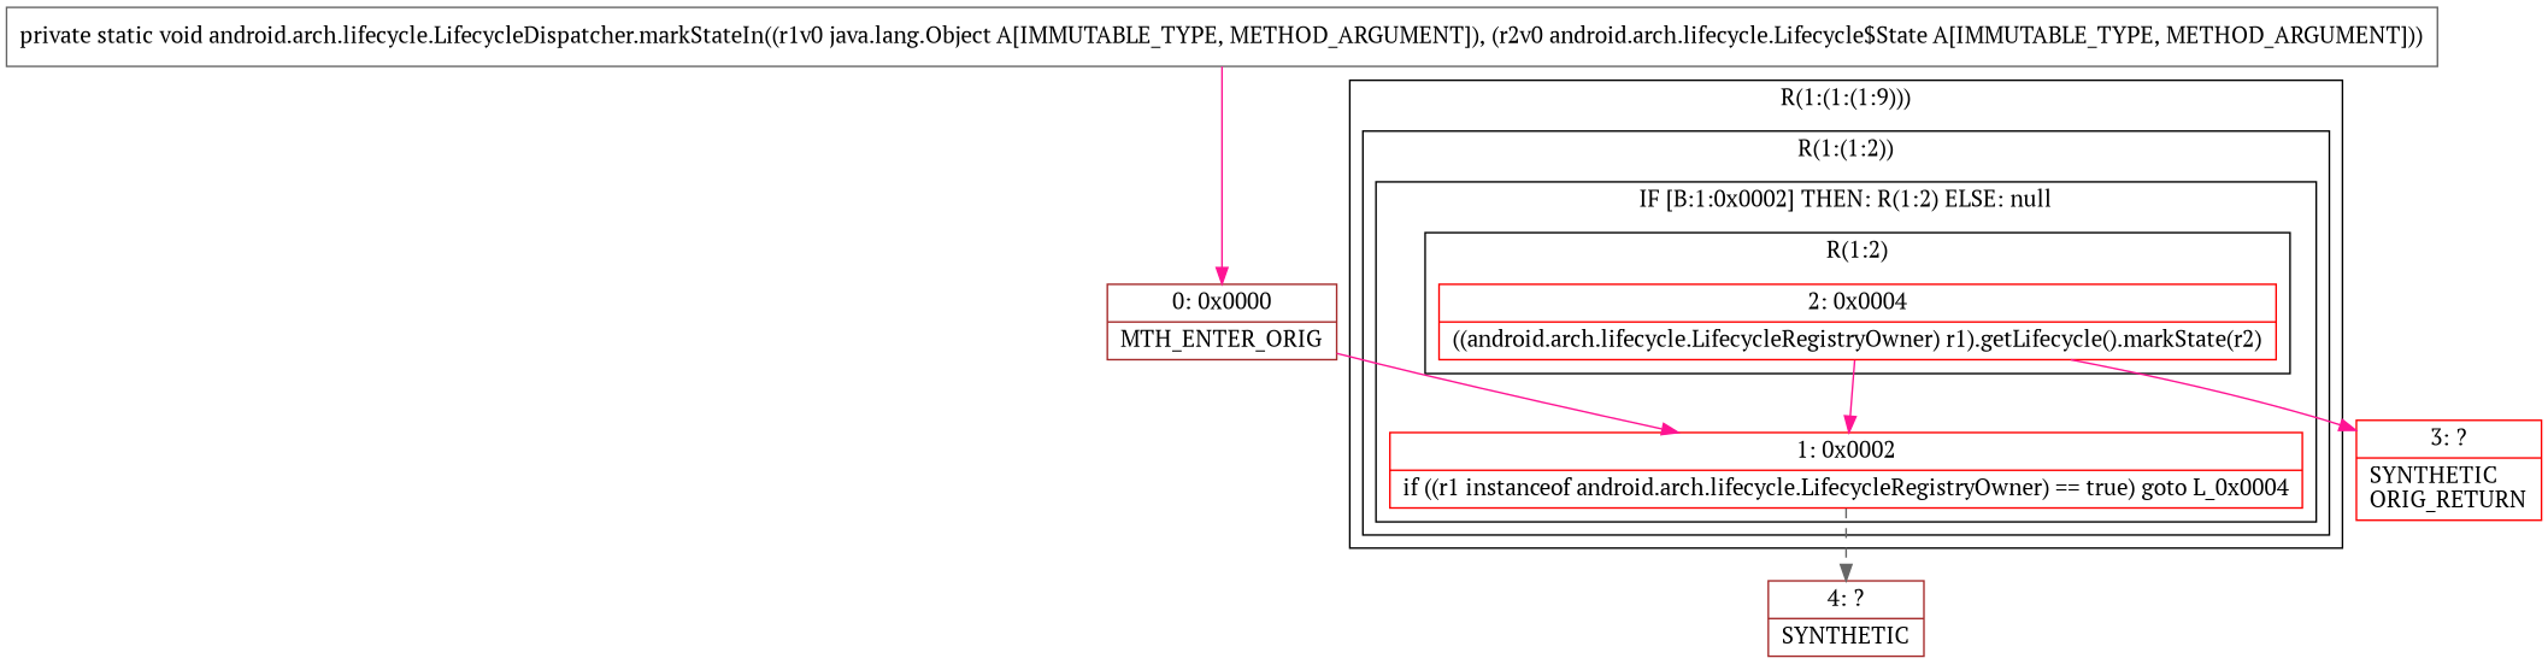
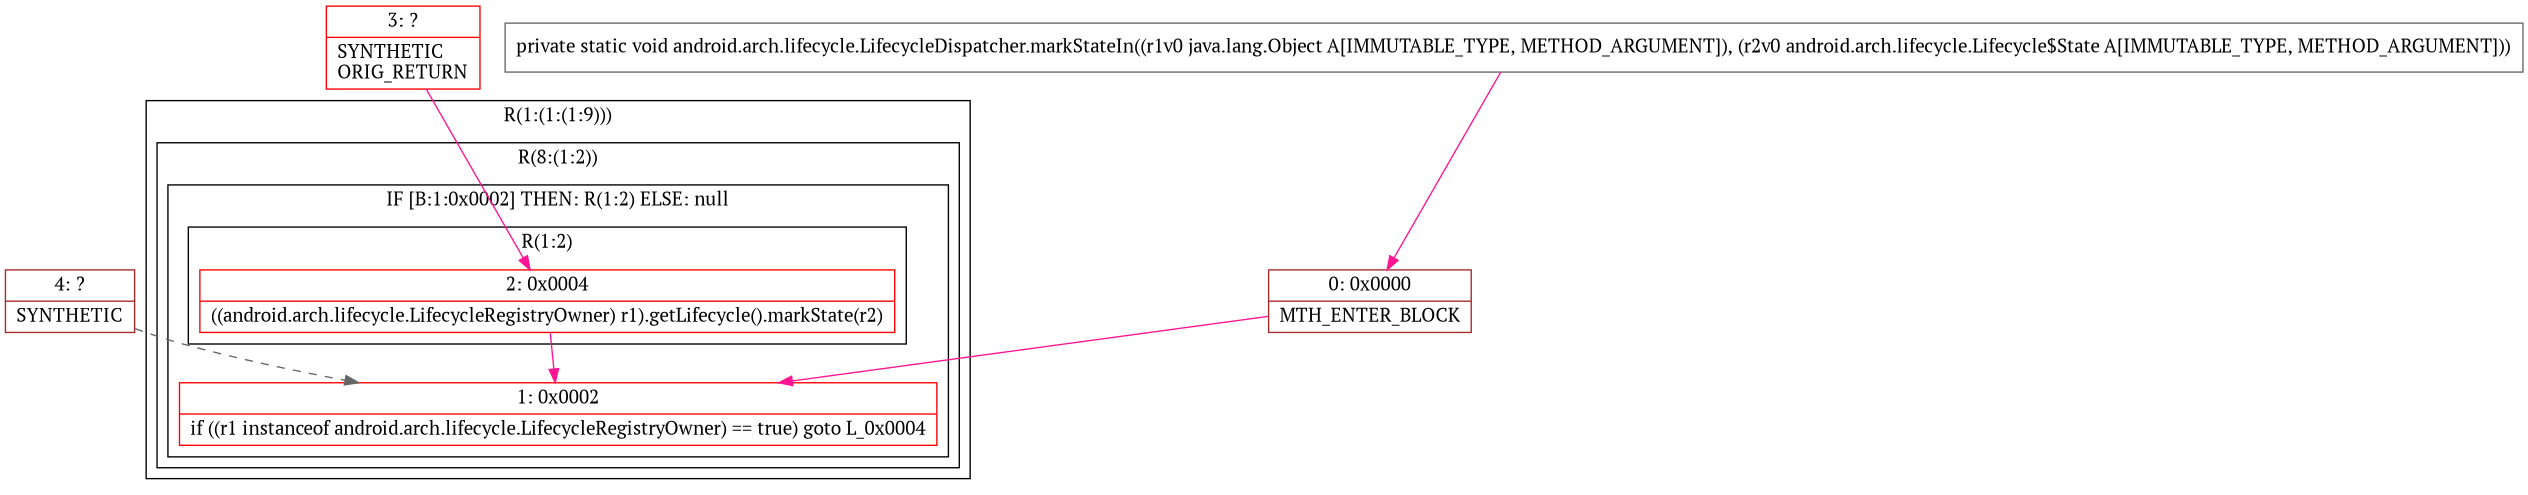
  digraph {
    fontname="PT Serif"
    node [color=red fontname="PT Serif" shape=record]
    edge [color=deeppink fontname="PT Serif"]
    n1 [label="{2\:\ 0x0004|((android.arch.lifecycle.LifecycleRegistryOwner) r1).getLifecycle().markState(r2)\l}"]
    n2 [label="{1\:\ 0x0002|if ((r1 instanceof android.arch.lifecycle.LifecycleRegistryOwner) == true) goto L_0x0004\l}"]
    n3 [label="{3\:\ ?|SYNTHETIC\lORIG_RETURN\l}"]
    n4 [color=brown label="{4\:\ ?|SYNTHETIC\l}"]
-   n5 [color=brown label="{0\:\ 0x0000|MTH_ENTER_ORIG\l}"]
+   n5 [color=brown label="{0\:\ 0x0000|MTH_ENTER_BLOCK\l}"]
    n6 [color=gray40 label="{private static void android.arch.lifecycle.LifecycleDispatcher.markStateIn((r1v0 java.lang.Object A[IMMUTABLE_TYPE, METHOD_ARGUMENT]), (r2v0 android.arch.lifecycle.Lifecycle$State A[IMMUTABLE_TYPE, METHOD_ARGUMENT])) }"]
    subgraph cluster_1 {
      label="R(1:(1:(1:9)))"
      subgraph cluster_2 {
-       label="R(1:(1:2))"
+       label="R(8:(1:2))"
        subgraph cluster_3 {
          label="IF [B:1:0x0002] THEN: R(1:2) ELSE: null"
          n2
          subgraph cluster_4 {
            label="R(1:2)"
            n1
          }
        }
      }
    }
    n1 -> n2
-   n1 -> n3
-   n2 -> n4 [color=gray40 style=dashed]
+   n3 -> n1
+   n4 -> n2 [color=gray40 style=dashed]
    n5 -> n2
    n6 -> n5
  }
